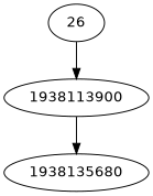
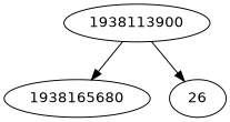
  strict digraph {
    fontname="DejaVu Sans"
    node [fontname="DejaVu Sans"]
    edge [fontname="DejaVu Sans"]
    1938113900
-   1938135680
+   1938135680 [label=1938165680]
    26
    1938113900 -> 1938135680
-   26 -> 1938113900
+   1938113900 -> 26
  }
